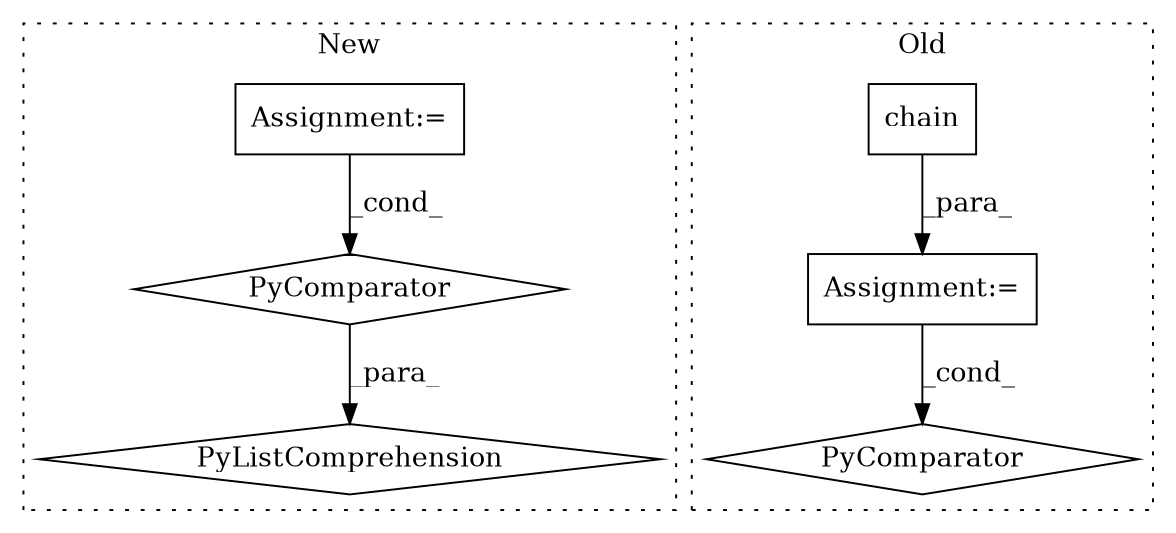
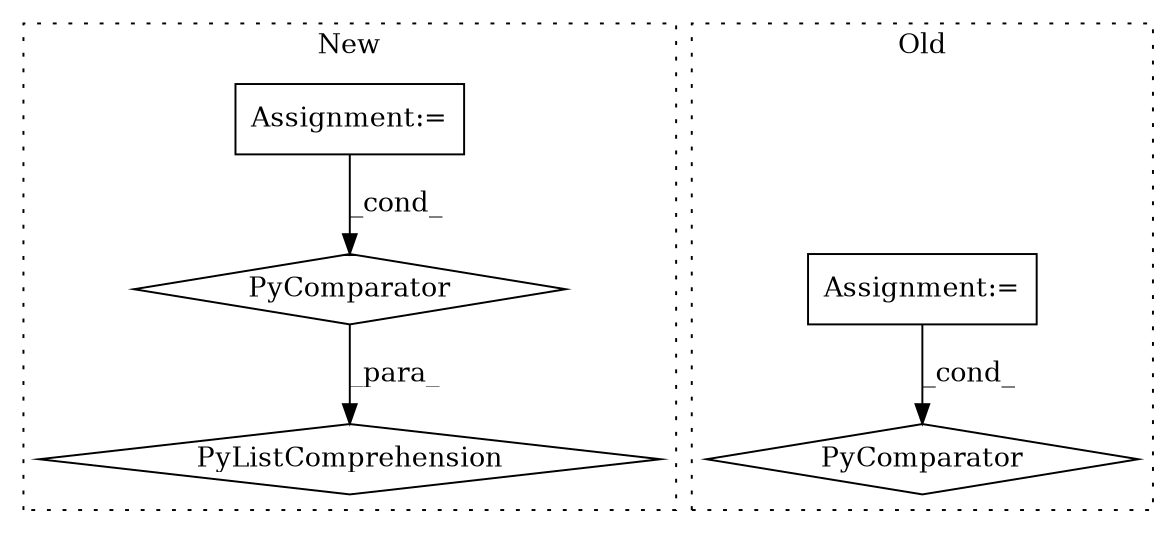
  digraph {
    node [a=7 shape=diamond]
    n1 [a=109 l=120 label=PyListComprehension s=1898]
    n2 [l=22 label="Assignment:=" s=1832 shape=box]
    n3 [a=113 l=24 label=PyComparator s=1986]
-   n4 [a=32 l="6,1" label=chain s="979,991" shape=box]
    n5 [l=1 label="Assignment:=" s=963 shape=box]
    n6 [a=113 l=40 label=PyComparator s=1234]
    subgraph cluster_1 {
      label=New
      style=dotted
      n1
      n2
      n3
    }
    subgraph cluster_2 {
      label=Old
      style=dotted
-     n4
      n5
      n6
    }
    n2 -> n3 [label=_cond_]
    n3 -> n1 [label=_para_]
-   n4 -> n5 [label=_para_]
    n5 -> n6 [label=_cond_]
  }
